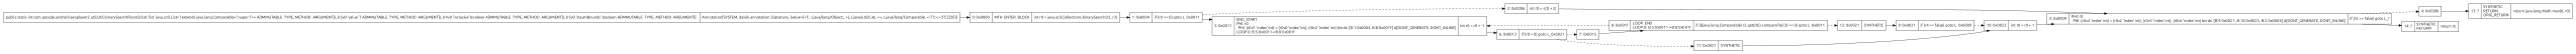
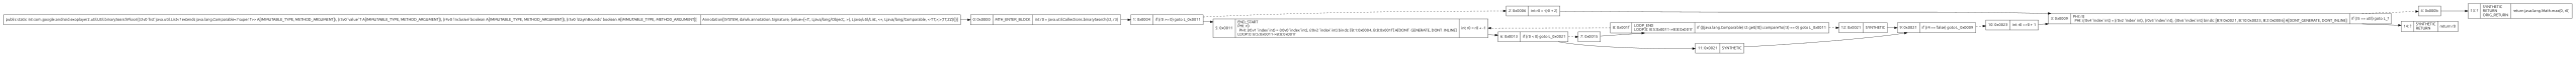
  digraph {
    fontname=Ubuntu
    rankdir=LR
    node [fontname=Ubuntu shape=record]
    edge [fontname=Ubuntu]
    n1 [label="{0\:\ 0x0000|MTH_ENTER_BLOCK\l|int r0 = java.util.Collections.binarySearch(r2, r3)\l}"]
    n2 [label="{1\:\ 0x0004|if (r0 \>= 0) goto L_0x0011\l}"]
    n3 [label="{2\:\ 0x0006|int r0 = \-(r0 + 2)\l}"]
    n4 [label="{5\:\ 0x0011|END_START\lPHI: r0 \l  PHI: (r0v1 'index' int) = (r0v0 'index' int), (r0v2 'index' int) binds: [B:1:0x0004, B:8:0x001f] A[DONT_GENERATE, DONT_INLINE]\lLOOP:0: B:5:0x0011\-\>B:8:0x001f\l|int r0 = r0 + \-1\l}"]
-   n5 [label="{3\:\ 0x0009|PHI: r0 \l  PHI: (r0v4 'index' int) = (r0v2 'index' int), (r0v3 'index' int), (r0v6 'index' int) binds: [B:9:0x0021, B:10:0x0023, B:2:0x0006] A[DONT_GENERATE, DONT_INLINE]\l|if (r5 == false) goto L_?\l}"]
+   n5 [label="{3\:\ 0x0009|PHI: r0 \l  PHI: (r0v4 'index' int) = (r0v2 'index' int), (r0v3 'index' int), (r0v6 'index' int) binds: [B:9:0x0021, B:10:0x0023, B:2:0x0006] A[DONT_GENERATE, DONT_INLINE]\l|if (r5 == util) goto L_?\l}"]
    n6 [label="{6\:\ 0x0013|if (r0 \< 0) goto L_0x0021\l}"]
    n7 [label="{4\:\ 0x000b}"]
    n8 [label="{14\:\ ?|SYNTHETIC\lRETURN\l|return r0\l}"]
    n9 [label="{13\:\ ?|SYNTHETIC\lRETURN\lORIG_RETURN\l|return java.lang.Math.max(0, r0)\l}"]
    n10 [label="{7\:\ 0x0015}"]
    n11 [label="{11\:\ 0x0021|SYNTHETIC\l}"]
    n12 [label="{8\:\ 0x001f|LOOP_END\lLOOP:0: B:5:0x0011\-\>B:8:0x001f\l|if (((java.lang.Comparable) r2.get(r0)).compareTo(r3) == 0) goto L_0x0011\l}"]
    n13 [label="{9\:\ 0x0021|if (r4 == false) goto L_0x0009\l}"]
    n14 [label="{12\:\ 0x0021|SYNTHETIC\l}"]
    n15 [label="{10\:\ 0x0023|int r0 = r0 + 1\l}"]
    n16 [label="{public static int com.google.android.exoplayer2.util.Util.binarySearchFloor((r2v0 'list' java.util.List\<? extends java.lang.Comparable\<? super T\>\> A[IMMUTABLE_TYPE, METHOD_ARGUMENT]), (r3v0 'value' T A[IMMUTABLE_TYPE, METHOD_ARGUMENT]), (r4v0 'inclusive' boolean A[IMMUTABLE_TYPE, METHOD_ARGUMENT]), (r5v0 'stayInBounds' boolean A[IMMUTABLE_TYPE, METHOD_ARGUMENT]))  | Annotation[SYSTEM, dalvik.annotation.Signature, \{value=[\<T:, Ljava\/lang\/Object;, \>(, Ljava\/util\/List, \<+, Ljava\/lang\/Comparable, \<\-TT;\>;\>;TT;ZZ)I]\}]\l}"]
    n1 -> n2
    n2 -> n3 [style=dashed]
    n2 -> n4
    n3 -> n5
    n4 -> n6
    n5 -> n7 [style=dashed]
    n5 -> n8
    n6 -> n10 [style=dashed]
-   n6 -> n11 [style=dashed]
+   n6 -> n11
    n7 -> n9
    n10 -> n12
-   n11 -> n15
+   n11 -> n13
    n12 -> n4 [style=dashed]
    n12 -> n14 [style=dashed]
    n13 -> n15 [style=dashed]
    n14 -> n13
    n15 -> n5
    n16 -> n1
  }
